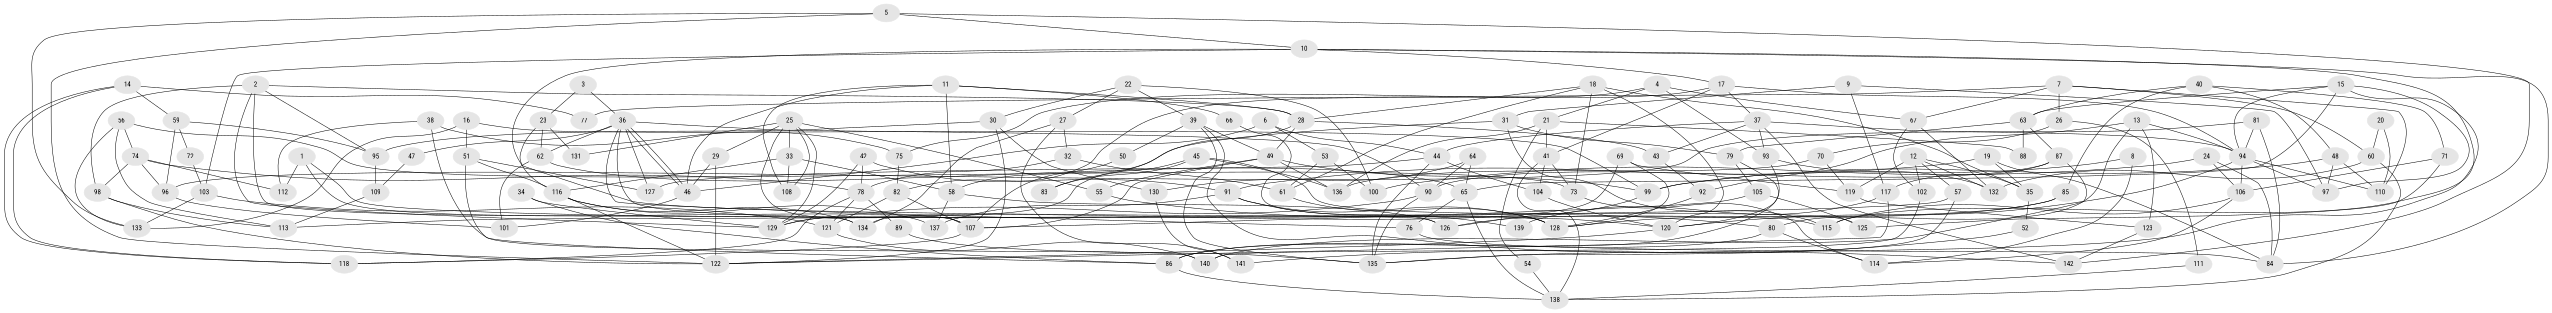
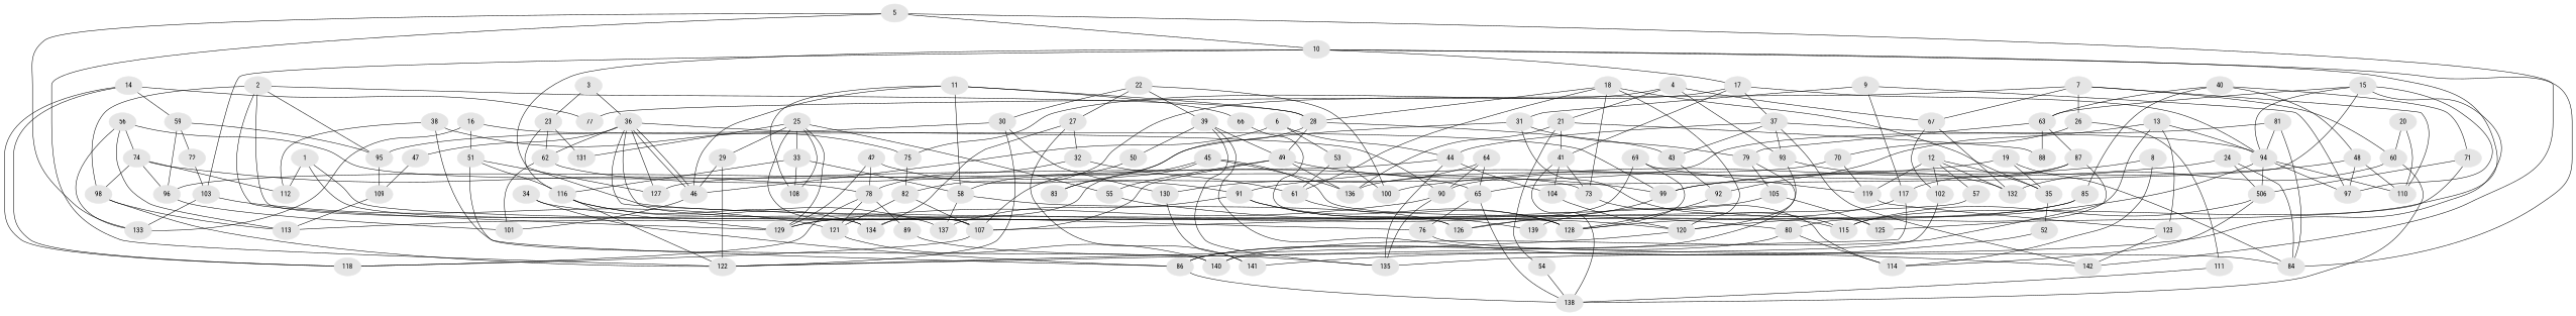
  graph {
    fontname="Roboto Condensed"
    node [color=gray90 fontname="Roboto Condensed" style=filled]
    edge [fontname="Roboto Condensed"]
    1
    107
    112
    115
    118
    2
    28
    95
    98
    129
    134
    43
    49
    83
    109
    122
    113
    3
    23
    36
    62
    116
    131
    46
    47
    76
    90
    126
    127
    4
    21
    67
    82
    93
    41
    54
    88
    136
    102
    132
    121
    120
    5
    10
    133
    142
    17
    84
    103
    6
    44
    53
    135
    104
    101
    61
    100
    7
    26
    60
    77
    110
    70
    111
    138
    8
    99
    114
    9
    31
    97
    117
    79
    139
    94
    37
    75
    11
    58
    66
    108
    137
    128
    12
    35
    57
    119
    52
    140
    123
    13
    80
    92
    86
-   106
+   106 [label=506]
    14
    59
    72
    96
    15
    63
    65
    87
    16
    51
    73
    18
    19
    91
    20
    22
    27
    30
    39
    32
    141
    130
    50
    24
    25
    29
    33
    55
    78
    105
    89
    34
    38
    40
    48
    71
    85
    125
    42
    45
    56
    74
    64
    69
    81
    1 -- 107
    1 -- 112
    1 -- 115
    107 -- 118
    2 -- 28
    2 -- 95
    2 -- 98
    2 -- 129
    2 -- 134
    28 -- 43
    28 -- 49
    28 -- 83
    95 -- 109
    98 -- 122
    98 -- 113
    43 -- 92
    49 -- 107
    49 -- 136
    49 -- 99
    49 -- 55
    109 -- 113
    3 -- 23
    3 -- 36
    23 -- 62
    23 -- 116
    23 -- 131
    36 -- 62
    36 -- 46
    36 -- 46
    36 -- 47
    36 -- 76
    36 -- 90
    36 -- 126
    36 -- 127
    62 -- 101
    62 -- 65
    116 -- 134
    116 -- 122
    116 -- 137
    46 -- 101
    47 -- 109
    76 -- 84
    90 -- 129
    90 -- 135
    4 -- 21
    4 -- 67
    4 -- 82
    4 -- 93
    21 -- 41
    21 -- 54
    21 -- 88
    21 -- 136
    67 -- 102
    67 -- 132
    82 -- 107
    82 -- 121
    93 -- 132
    93 -- 120
    41 -- 104
    41 -- 138
    41 -- 73
    54 -- 138
    102 -- 140
    121 -- 140
    120 -- 122
    5 -- 122
    5 -- 10
    5 -- 133
    5 -- 142
    10 -- 115
    10 -- 120
    10 -- 17
    10 -- 84
    10 -- 103
    17 -- 41
    17 -- 94
    17 -- 37
    17 -- 75
    103 -- 121
    103 -- 133
    6 -- 46
    6 -- 44
    6 -- 53
    44 -- 127
    44 -- 135
    44 -- 104
    53 -- 61
    53 -- 100
    104 -- 120
    61 -- 128
    7 -- 67
    7 -- 26
    7 -- 60
    7 -- 77
    7 -- 110
    26 -- 70
    26 -- 111
    60 -- 132
    60 -- 138
    70 -- 136
    70 -- 119
    111 -- 138
    8 -- 99
    8 -- 114
    99 -- 126
    9 -- 31
    9 -- 97
    9 -- 117
    31 -- 107
    31 -- 115
    31 -- 79
    117 -- 122
    117 -- 139
    79 -- 86
    79 -- 105
    94 -- 120
    94 -- 110
    94 -- 97
    94 -- 106
    37 -- 43
    37 -- 93
    37 -- 142
    37 -- 44
    37 -- 94
    75 -- 82
    11 -- 28
    11 -- 46
    11 -- 58
    11 -- 66
    11 -- 108
    58 -- 126
    58 -- 137
    66 -- 128
    12 -- 102
    12 -- 132
    12 -- 35
    12 -- 57
    12 -- 119
    35 -- 52
    57 -- 113
-   57 -- 135
    119 -- 123
    52 -- 141
    123 -- 142
    13 -- 94
    13 -- 123
    13 -- 80
    13 -- 92
    80 -- 114
    80 -- 86
    92 -- 128
    86 -- 138
    106 -- 115
    106 -- 114
    14 -- 118
    14 -- 118
    14 -- 77
    14 -- 59
    59 -- 95
    59 -- 72
    59 -- 96
    72 -- 103
    96 -- 101
    15 -- 135
    15 -- 97
    15 -- 94
    15 -- 63
    15 -- 65
    63 -- 88
    63 -- 79
    63 -- 87
    65 -- 76
    65 -- 138
    87 -- 90
    87 -- 117
    87 -- 140
    16 -- 133
    16 -- 99
    16 -- 51
    51 -- 116
    51 -- 127
    51 -- 86
    73 -- 114
    18 -- 28
    18 -- 120
    18 -- 61
    18 -- 35
    18 -- 73
    19 -- 84
    19 -- 35
    19 -- 91
    91 -- 139
    91 -- 137
    91 -- 128
    20 -- 60
    20 -- 110
    22 -- 100
    22 -- 27
    22 -- 30
    22 -- 39
    27 -- 134
    27 -- 32
    27 -- 141
    30 -- 95
    30 -- 122
    30 -- 130
    39 -- 49
    39 -- 142
    39 -- 135
    39 -- 50
    32 -- 61
    32 -- 78
    130 -- 141
    50 -- 58
    24 -- 84
    24 -- 100
    24 -- 106
    25 -- 107
    25 -- 129
    25 -- 131
    25 -- 108
    25 -- 29
    25 -- 33
    25 -- 55
    29 -- 122
    29 -- 46
    33 -- 116
    33 -- 58
    33 -- 108
    55 -- 80
    78 -- 118
    78 -- 121
    78 -- 89
    105 -- 107
    105 -- 125
    89 -- 135
    34 -- 129
    34 -- 86
    38 -- 112
    38 -- 75
    38 -- 140
    40 -- 63
    40 -- 48
    40 -- 71
    40 -- 85
    48 -- 110
    48 -- 99
    48 -- 97
    71 -- 106
    71 -- 125
    85 -- 126
    85 -- 128
    42 -- 129
    42 -- 91
    42 -- 78
    45 -- 129
    45 -- 83
    45 -- 136
    45 -- 125
    56 -- 113
    56 -- 133
    56 -- 73
    56 -- 74
    74 -- 112
    74 -- 98
    74 -- 96
    74 -- 78
    64 -- 90
    64 -- 65
    64 -- 130
    69 -- 134
    69 -- 128
    69 -- 119
    81 -- 84
    81 -- 94
    81 -- 96
  }
